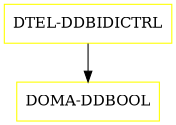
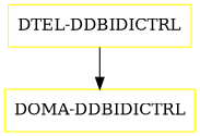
  digraph {
    node [color=yellow shape=box]
    "DTEL-DDBIDICTRL"
-   "DOMA-DDBOOL"
+   "DOMA-DDBOOL" [label="DOMA-DDBIDICTRL"]
    "DTEL-DDBIDICTRL" -> "DOMA-DDBOOL"
  }
